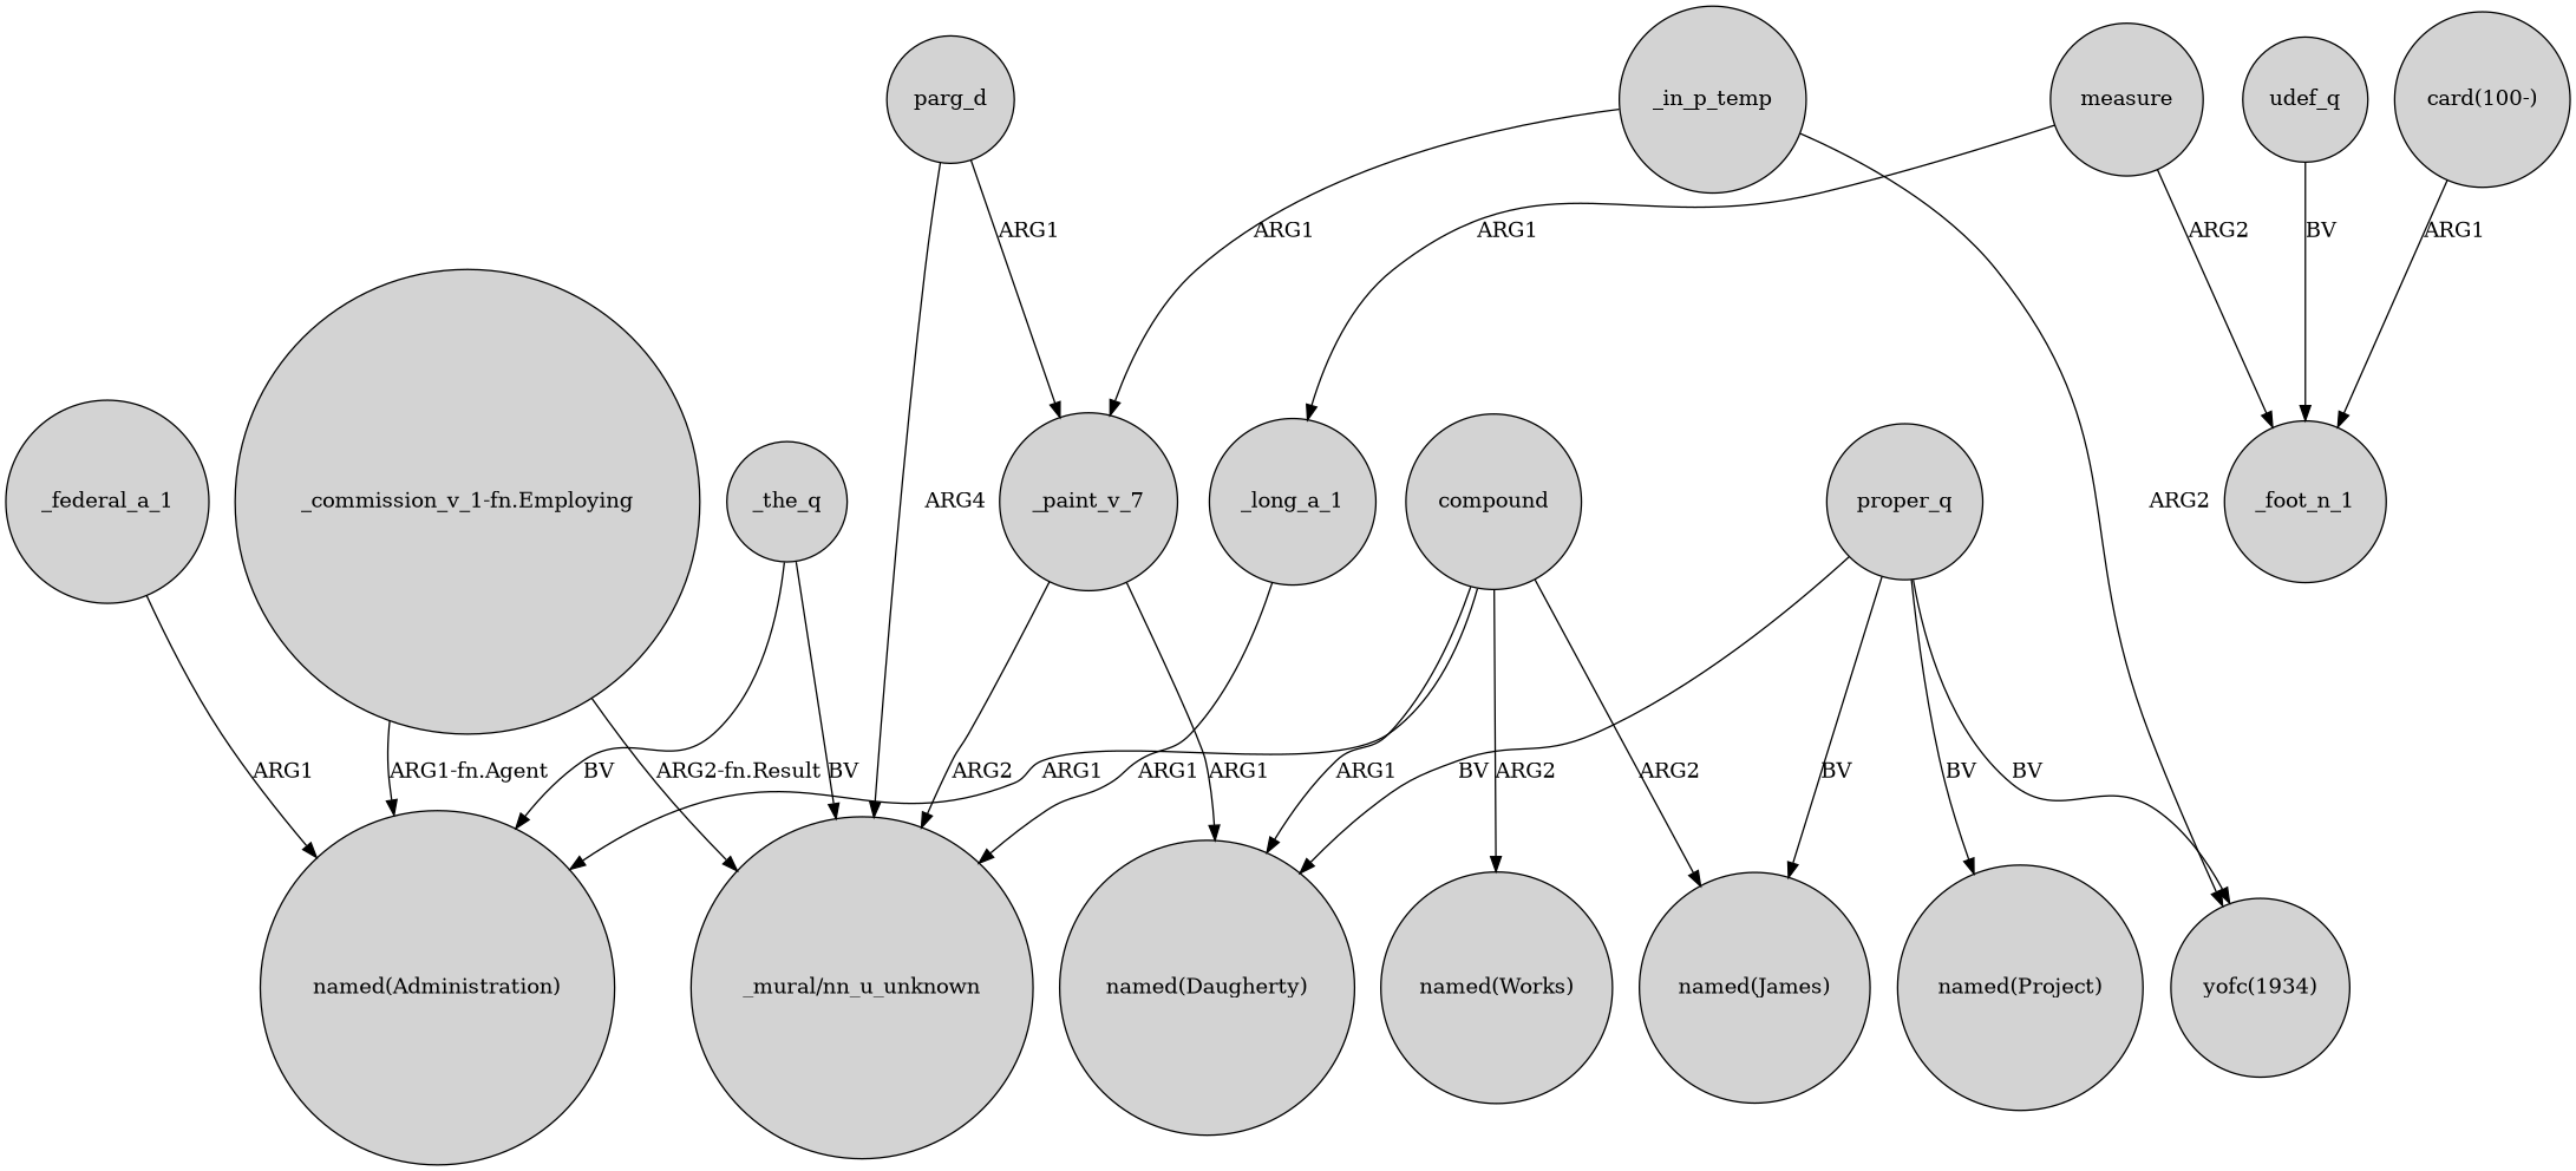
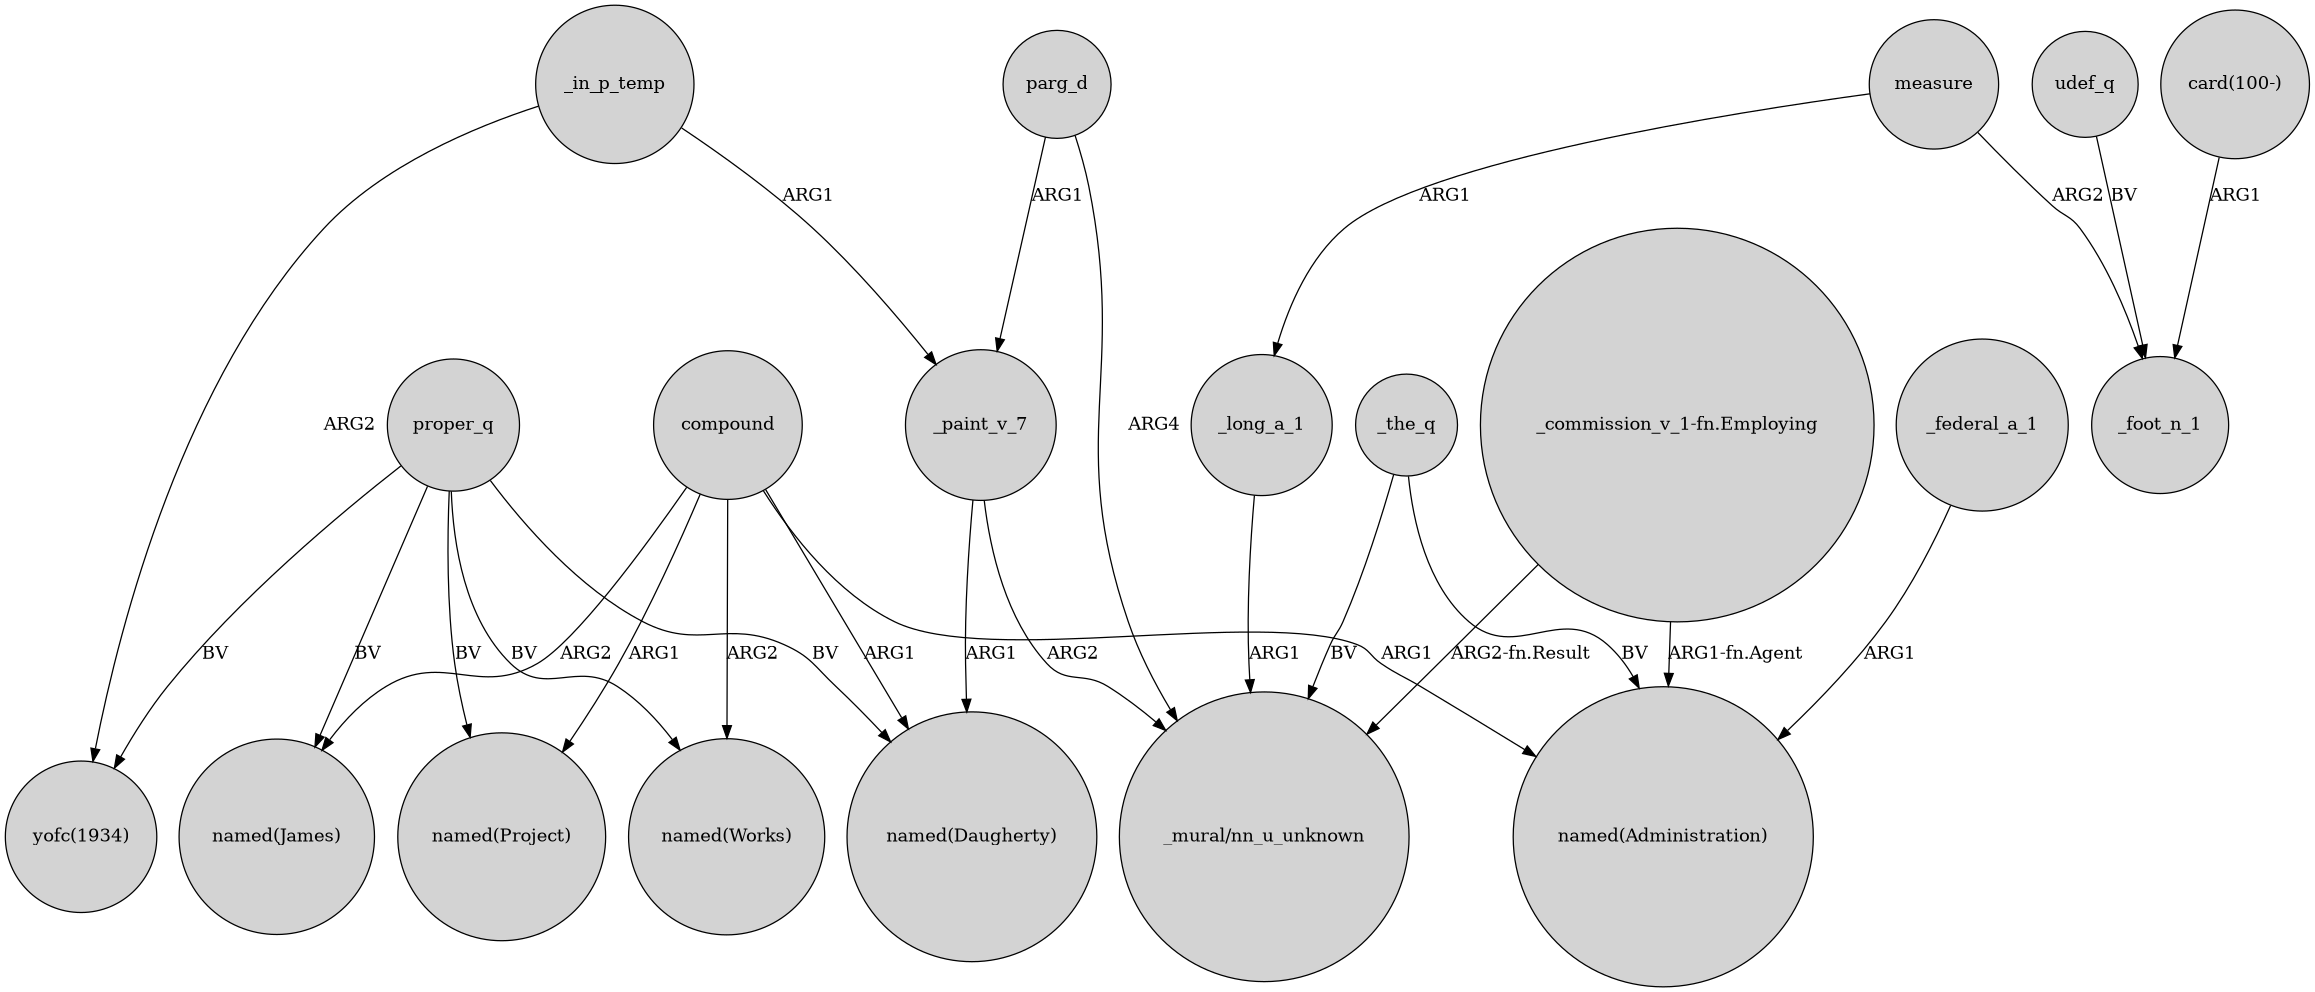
  digraph {
    node [shape=circle style=filled]
    compound
    "named(Works)"
    "named(Administration)"
    "named(James)"
    "named(Daugherty)"
    "named(Project)"
    measure
    _long_a_1
    _foot_n_1
    "_mural/nn_u_unknown"
    "_commission_v_1-fn.Employing"
    "card(100-)"
    parg_d
    n14 [label=_paint_v_7]
    proper_q
    "yofc(1934)"
    _in_p_temp
    _federal_a_1
    udef_q
    _the_q
    compound -> "named(Works)" [label=ARG2]
    compound -> "named(Administration)" [label=ARG1]
    compound -> "named(James)" [label=ARG2]
    compound -> "named(Daugherty)" [label=ARG1]
+   compound -> "named(Project)" [label=ARG1]
    measure -> _long_a_1 [label=ARG1]
    measure -> _foot_n_1 [label=ARG2]
    _long_a_1 -> "_mural/nn_u_unknown" [label=ARG1]
    "_commission_v_1-fn.Employing" -> "named(Administration)" [label="ARG1-fn.Agent"]
    "_commission_v_1-fn.Employing" -> "_mural/nn_u_unknown" [label="ARG2-fn.Result"]
    "card(100-)" -> _foot_n_1 [label=ARG1]
    parg_d -> "_mural/nn_u_unknown" [label=ARG4]
    parg_d -> n14 [label=ARG1]
    n14 -> "named(Daugherty)" [label=ARG1]
    n14 -> "_mural/nn_u_unknown" [label=ARG2]
+   proper_q -> "named(Works)" [label=BV]
    proper_q -> "named(James)" [label=BV]
    proper_q -> "named(Daugherty)" [label=BV]
    proper_q -> "named(Project)" [label=BV]
    proper_q -> "yofc(1934)" [label=BV]
    _in_p_temp -> n14 [label=ARG1]
    _in_p_temp -> "yofc(1934)" [label=ARG2]
    _federal_a_1 -> "named(Administration)" [label=ARG1]
    udef_q -> _foot_n_1 [label=BV]
    _the_q -> "named(Administration)" [label=BV]
    _the_q -> "_mural/nn_u_unknown" [label=BV]
  }
